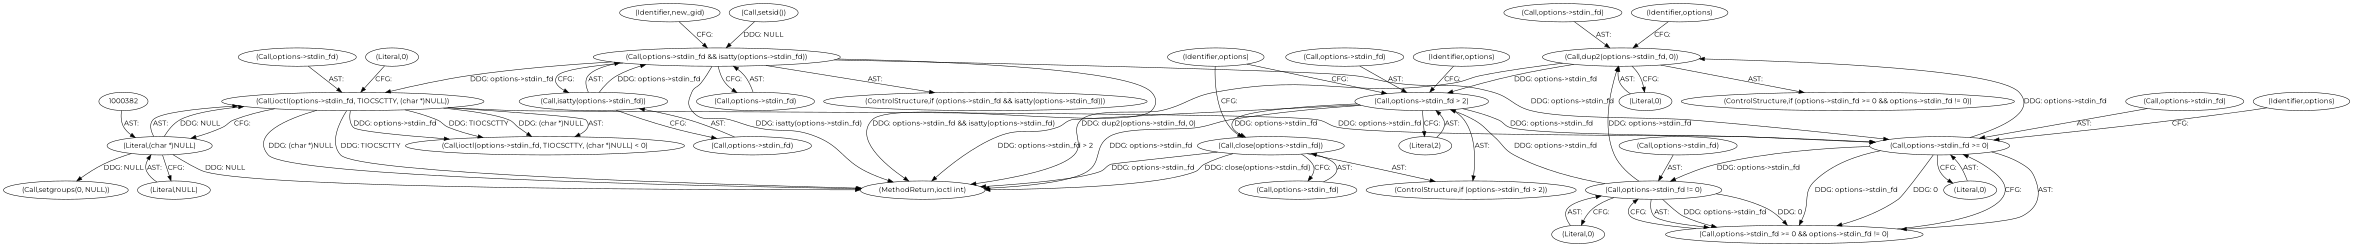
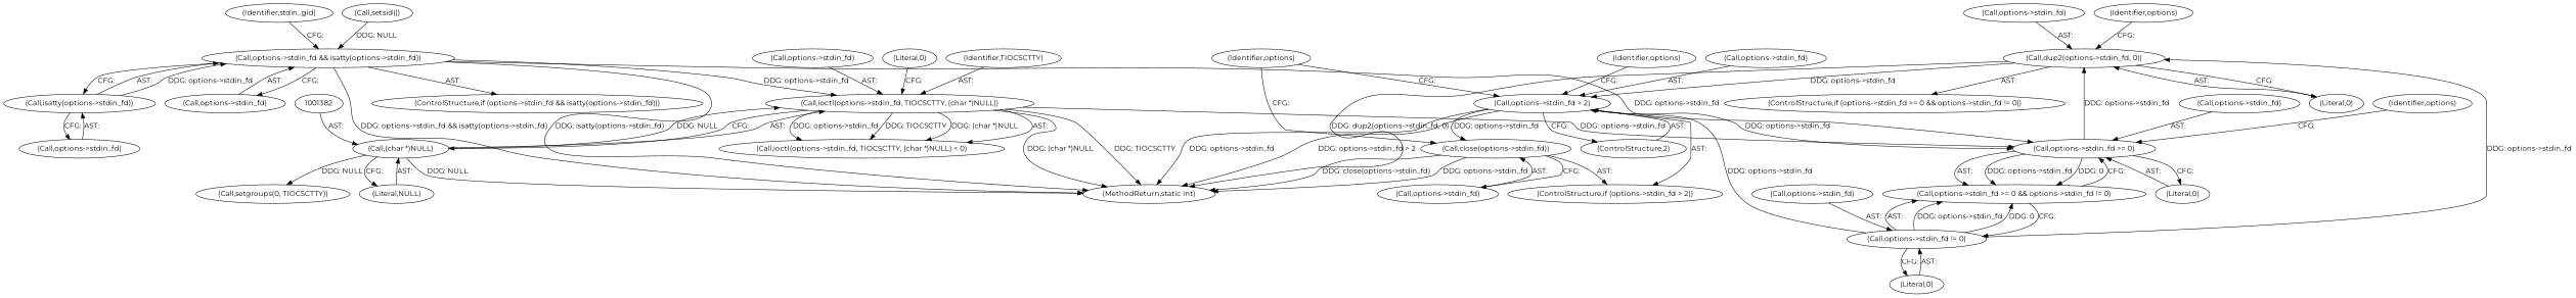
  digraph {
    fontname=Montserrat
    node [fontname=Montserrat]
    edge [fontname=Montserrat]
    n1 [label="(Call,dup2(options->stdin_fd, 0))"]
    n2 [label="(Call,options->stdin_fd > 2)"]
    n3 [label="(ControlStructure,if (options->stdin_fd >= 0 && options->stdin_fd != 0))"]
    n4 [label="(Literal,0)"]
-   n5 [label="(MethodReturn,ioctl int)"]
+   n5 [label="(MethodReturn,static int)"]
    n6 [label="(Call,options->stdin_fd >= 0)"]
    n7 [label="(Call,close(options->stdin_fd))"]
    n8 [label="(ControlStructure,if (options->stdin_fd > 2))"]
-   n9 [label="(Literal,2)"]
+   n9 [label="(ControlStructure,2)"]
    n10 [label="(Call,options->stdin_fd != 0)"]
    n11 [label="(Literal,0)"]
    n12 [label="(Call,options->stdin_fd >= 0 && options->stdin_fd != 0)"]
    n13 [label="(Literal,0)"]
    n14 [label="(Call,ioctl(options->stdin_fd, TIOCSCTTY, (char *)NULL))"]
-   n15 [label="(Literal,(char *)NULL)"]
+   n15 [label="(Call,(char *)NULL)"]
    n16 [label="(Call,ioctl(options->stdin_fd, TIOCSCTTY, (char *)NULL) < 0)"]
    n17 [label="(Literal,NULL)"]
-   n18 [label="(Call,setgroups(0, NULL))"]
+   n18 [label="(Call,setgroups(0, TIOCSCTTY))"]
    n19 [label="(Call,options->stdin_fd && isatty(options->stdin_fd))"]
    n20 [label="(Call,isatty(options->stdin_fd))"]
    n21 [label="(Call,options->stdin_fd)"]
    n22 [label="(ControlStructure,if (options->stdin_fd && isatty(options->stdin_fd)))"]
    n23 [label="(Call,options->stdin_fd)"]
    n24 [label="(Call,options->stdin_fd)"]
    n25 [label="(Call,options->stdin_fd)"]
-   n26 [label="(Identifier,new_gid)"]
+   n26 [label="(Identifier,stdin_gid)"]
    n27 [label="(Call,options->stdin_fd)"]
    n28 [label="(Identifier,options)"]
    n29 [label="(Literal,0)"]
    n30 [label="(Call,options->stdin_fd)"]
    n31 [label="(Call,options->stdin_fd)"]
+   n32 [label="(Identifier,TIOCSCTTY)"]
    n33 [label="(Call,setsid())"]
    n34 [label="(Identifier,options)"]
    n35 [label="(Identifier,options)"]
    n36 [label="(Call,options->stdin_fd)"]
    n37 [label="(Identifier,options)"]
-   1000382
+   1000382 [label=1001382]
    n1 -> n2 [label="DDG: options->stdin_fd"]
    n1 -> n3 [label="AST: "]
    n1 -> n4 [label="CFG: "]
    n1 -> n5 [label="DDG: dup2(options->stdin_fd, 0)"]
    n2 -> n5 [label="DDG: options->stdin_fd > 2"]
    n2 -> n5 [label="DDG: options->stdin_fd"]
    n2 -> n6 [label="DDG: options->stdin_fd"]
    n2 -> n7 [label="DDG: options->stdin_fd"]
    n2 -> n8 [label="AST: "]
    n2 -> n9 [label="CFG: "]
    n4 -> n1 [label="AST: "]
    n6 -> n1 [label="DDG: options->stdin_fd"]
-   n6 -> n10 [label="DDG: options->stdin_fd"]
    n6 -> n12 [label="AST: "]
    n6 -> n12 [label="DDG: options->stdin_fd"]
    n6 -> n12 [label="DDG: 0"]
    n6 -> n13 [label="CFG: "]
    n7 -> n5 [label="DDG: options->stdin_fd"]
    n7 -> n5 [label="DDG: close(options->stdin_fd)"]
    n7 -> n8 [label="AST: "]
    n7 -> n24 [label="CFG: "]
    n9 -> n2 [label="AST: "]
    n10 -> n1 [label="DDG: options->stdin_fd"]
    n10 -> n2 [label="DDG: options->stdin_fd"]
    n10 -> n11 [label="CFG: "]
    n10 -> n12 [label="AST: "]
    n10 -> n12 [label="DDG: options->stdin_fd"]
    n10 -> n12 [label="DDG: 0"]
    n11 -> n10 [label="AST: "]
    n12 -> n6 [label="CFG: "]
    n12 -> n10 [label="CFG: "]
    n13 -> n6 [label="AST: "]
    n14 -> n5 [label="DDG: TIOCSCTTY"]
    n14 -> n5 [label="DDG: (char *)NULL"]
    n14 -> n6 [label="DDG: options->stdin_fd"]
    n14 -> n15 [label="CFG: "]
    n14 -> n16 [label="AST: "]
    n14 -> n16 [label="DDG: options->stdin_fd"]
    n14 -> n16 [label="DDG: TIOCSCTTY"]
    n14 -> n16 [label="DDG: (char *)NULL"]
    n15 -> n5 [label="DDG: NULL"]
    n15 -> n14 [label="AST: "]
    n15 -> n14 [label="DDG: NULL"]
    n15 -> n17 [label="CFG: "]
    n15 -> n18 [label="DDG: NULL"]
    n17 -> n15 [label="AST: "]
    n19 -> n5 [label="DDG: isatty(options->stdin_fd)"]
    n19 -> n5 [label="DDG: options->stdin_fd && isatty(options->stdin_fd)"]
    n19 -> n6 [label="DDG: options->stdin_fd"]
    n19 -> n14 [label="DDG: options->stdin_fd"]
    n19 -> n20 [label="CFG: "]
    n19 -> n21 [label="CFG: "]
    n19 -> n22 [label="AST: "]
    n20 -> n19 [label="AST: "]
    n20 -> n19 [label="DDG: options->stdin_fd"]
    n20 -> n23 [label="CFG: "]
    n21 -> n19 [label="AST: "]
    n23 -> n20 [label="AST: "]
    n24 -> n7 [label="AST: "]
    n25 -> n14 [label="AST: "]
    n26 -> n19 [label="CFG: "]
    n27 -> n1 [label="AST: "]
    n28 -> n2 [label="CFG: "]
    n29 -> n14 [label="CFG: "]
    n30 -> n6 [label="AST: "]
    n31 -> n10 [label="AST: "]
+   n32 -> n14 [label="AST: "]
    n33 -> n19 [label="DDG: NULL"]
    n34 -> n2 [label="CFG: "]
    n34 -> n7 [label="CFG: "]
    n35 -> n6 [label="CFG: "]
    n36 -> n2 [label="AST: "]
    n37 -> n1 [label="CFG: "]
    1000382 -> n15 [label="AST: "]
  }
